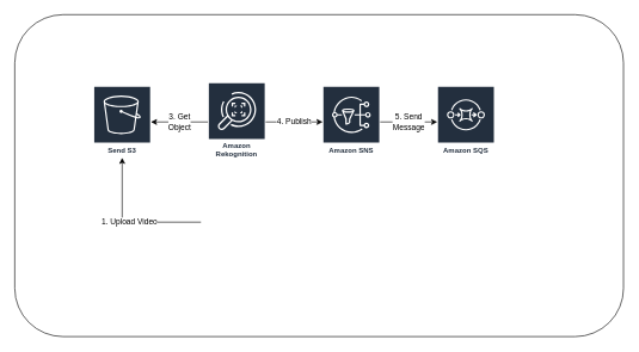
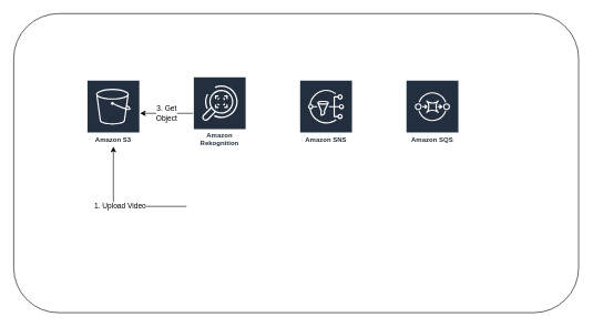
  <mxCell id="0" />
  <mxCell id="1" parent="0" />
  <mxCell id="2" value="" style="rounded=1;whiteSpace=wrap;html=1;" vertex="1" parent="1"><mxGeometry x="20" y="20" width="850" height="450" as="geometry" /></mxCell>
- <mxCell id="3" value="Send S3" style="sketch=0;outlineConnect=0;fontColor=#232F3E;gradientColor=none;strokeColor=#ffffff;fillColor=#232F3E;dashed=0;verticalLabelPosition=middle;verticalAlign=bottom;align=center;html=1;whiteSpace=wrap;fontSize=10;fontStyle=1;spacing=3;shape=mxgraph.aws4.productIcon;prIcon=mxgraph.aws4.s3;" parent="1" vertex="1"><mxGeometry x="130" y="120" width="80" height="100" as="geometry" /></mxCell>
+ <mxCell id="3" value="Amazon S3" style="sketch=0;outlineConnect=0;fontColor=#232F3E;gradientColor=none;strokeColor=#ffffff;fillColor=#232F3E;dashed=0;verticalLabelPosition=middle;verticalAlign=bottom;align=center;html=1;whiteSpace=wrap;fontSize=10;fontStyle=1;spacing=3;shape=mxgraph.aws4.productIcon;prIcon=mxgraph.aws4.s3;" parent="1" vertex="1"><mxGeometry x="130" y="120" width="80" height="100" as="geometry" /></mxCell>
  <mxCell id="4" value="3. Get &lt;br&gt;Object" style="edgeStyle=orthogonalEdgeStyle;rounded=0;orthogonalLoop=1;jettySize=auto;html=1;" parent="1" source="6" target="3" edge="1"><mxGeometry relative="1" as="geometry" /></mxCell>
- <mxCell id="5" value="4. Publish" style="edgeStyle=orthogonalEdgeStyle;rounded=0;orthogonalLoop=1;jettySize=auto;html=1;" parent="1" source="6" target="8" edge="1"><mxGeometry relative="1" as="geometry" /></mxCell>
  <mxCell id="6" value="Amazon Rekognition" style="sketch=0;outlineConnect=0;fontColor=#232F3E;gradientColor=none;strokeColor=#ffffff;fillColor=#232F3E;dashed=0;verticalLabelPosition=middle;verticalAlign=bottom;align=center;html=1;whiteSpace=wrap;fontSize=10;fontStyle=1;spacing=3;shape=mxgraph.aws4.productIcon;prIcon=mxgraph.aws4.rekognition;" parent="1" vertex="1"><mxGeometry x="290" y="115" width="80" height="110" as="geometry" /></mxCell>
- <mxCell id="7" value="5. Send &lt;br&gt;Message" style="edgeStyle=orthogonalEdgeStyle;rounded=0;orthogonalLoop=1;jettySize=auto;html=1;" parent="1" source="8" target="9" edge="1"><mxGeometry relative="1" as="geometry" /></mxCell>
  <mxCell id="8" value="Amazon SNS" style="sketch=0;outlineConnect=0;fontColor=#232F3E;gradientColor=none;strokeColor=#ffffff;fillColor=#232F3E;dashed=0;verticalLabelPosition=middle;verticalAlign=bottom;align=center;html=1;whiteSpace=wrap;fontSize=10;fontStyle=1;spacing=3;shape=mxgraph.aws4.productIcon;prIcon=mxgraph.aws4.sns;" parent="1" vertex="1"><mxGeometry x="450" y="120" width="80" height="100" as="geometry" /></mxCell>
  <mxCell id="9" value="Amazon SQS" style="sketch=0;outlineConnect=0;fontColor=#232F3E;gradientColor=none;strokeColor=#ffffff;fillColor=#232F3E;dashed=0;verticalLabelPosition=middle;verticalAlign=bottom;align=center;html=1;whiteSpace=wrap;fontSize=10;fontStyle=1;spacing=3;shape=mxgraph.aws4.productIcon;prIcon=mxgraph.aws4.sqs;" parent="1" vertex="1"><mxGeometry x="610" y="120" width="80" height="100" as="geometry" /></mxCell>
  <mxCell id="10" value="1. Upload Video" style="endArrow=classic;html=1;rounded=0;" parent="1" target="3" edge="1"><mxGeometry width="50" height="50" relative="1" as="geometry"><mxPoint x="280" y="310" as="sourcePoint" /><mxPoint x="410" y="300" as="targetPoint" /><Array as="points"><mxPoint x="170" y="310" /></Array></mxGeometry></mxCell>
